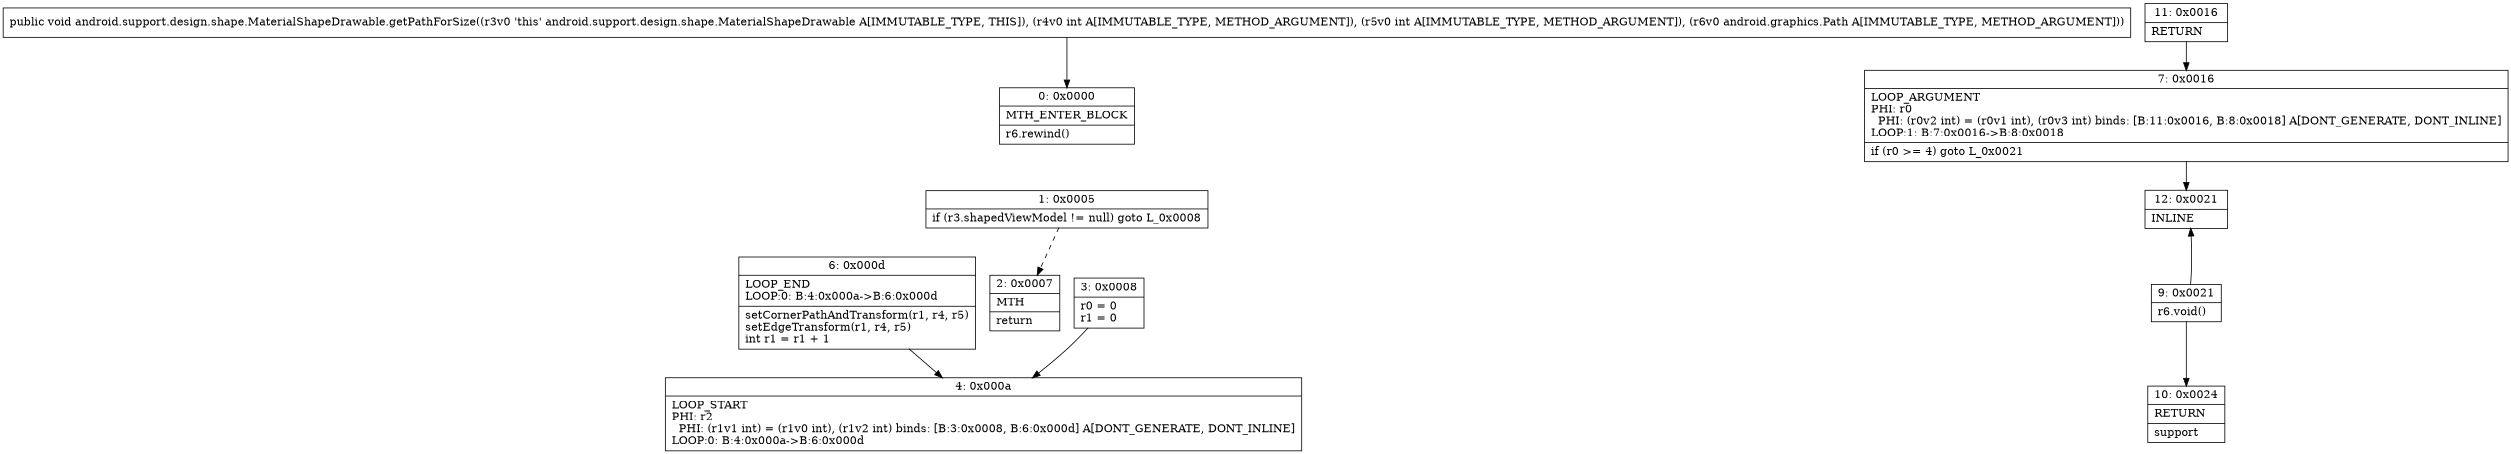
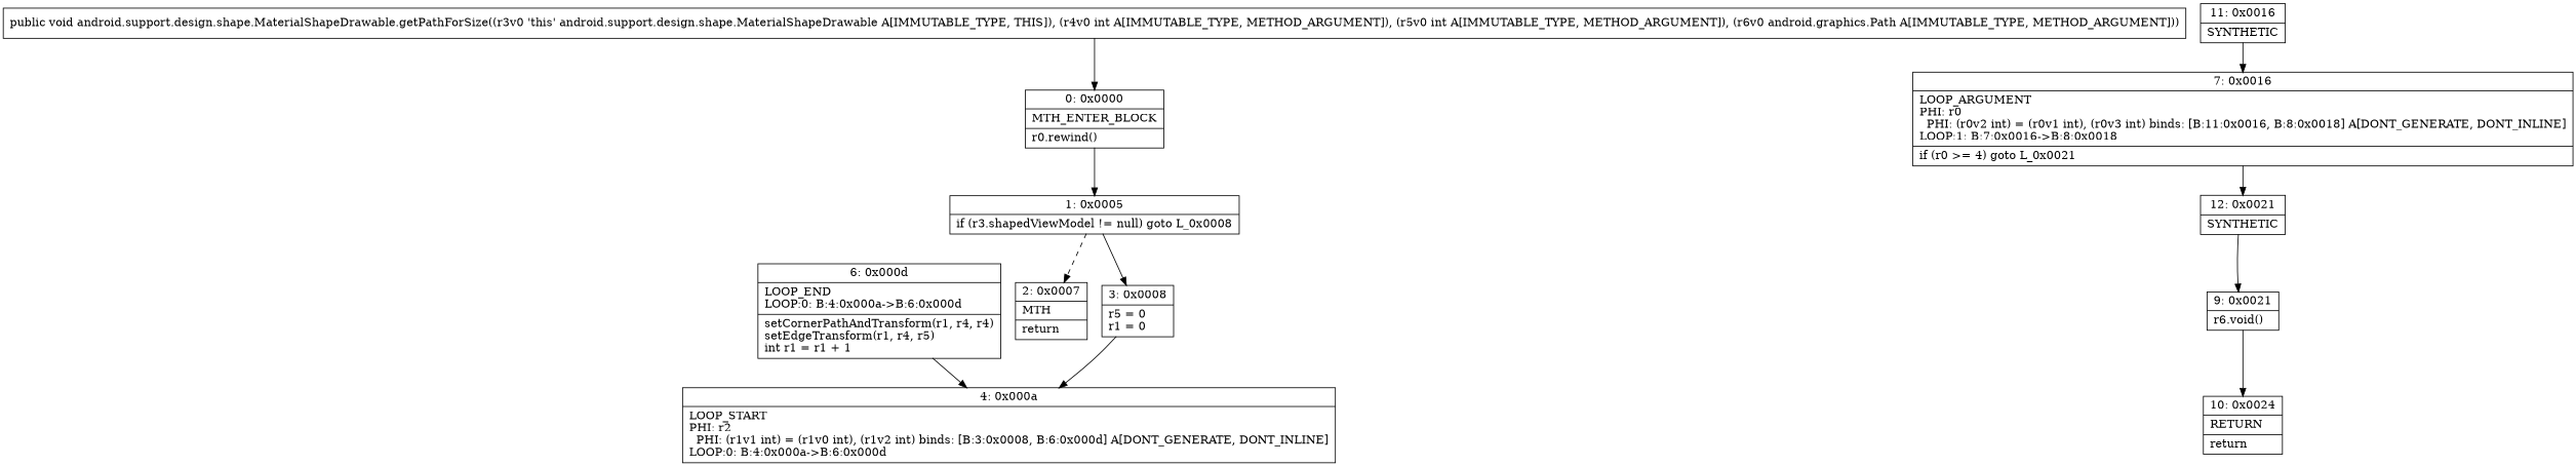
  digraph {
    node [shape=record]
-   n1 [label="{0\:\ 0x0000|MTH_ENTER_BLOCK\l|r6.rewind()\l}"]
+   n1 [label="{0\:\ 0x0000|MTH_ENTER_BLOCK\l|r0.rewind()\l}"]
    n2 [label="{1\:\ 0x0005|if (r3.shapedViewModel != null) goto L_0x0008\l}"]
    n3 [label="{2\:\ 0x0007|MTH\l|return\l}"]
-   n4 [label="{3\:\ 0x0008|r0 = 0\lr1 = 0\l}"]
+   n4 [label="{3\:\ 0x0008|r5 = 0\lr1 = 0\l}"]
    n5 [label="{4\:\ 0x000a|LOOP_START\lPHI: r2 \l  PHI: (r1v1 int) = (r1v0 int), (r1v2 int) binds: [B:3:0x0008, B:6:0x000d] A[DONT_GENERATE, DONT_INLINE]\lLOOP:0: B:4:0x000a\-\>B:6:0x000d\l}"]
-   n6 [label="{6\:\ 0x000d|LOOP_END\lLOOP:0: B:4:0x000a\-\>B:6:0x000d\l|setCornerPathAndTransform(r1, r4, r5)\lsetEdgeTransform(r1, r4, r5)\lint r1 = r1 + 1\l}"]
-   n7 [label="{11\:\ 0x0016|RETURN\l}"]
+   n6 [label="{6\:\ 0x000d|LOOP_END\lLOOP:0: B:4:0x000a\-\>B:6:0x000d\l|setCornerPathAndTransform(r1, r4, r4)\lsetEdgeTransform(r1, r4, r5)\lint r1 = r1 + 1\l}"]
+   n7 [label="{11\:\ 0x0016|SYNTHETIC\l}"]
    n8 [label="{7\:\ 0x0016|LOOP_ARGUMENT\lPHI: r0 \l  PHI: (r0v2 int) = (r0v1 int), (r0v3 int) binds: [B:11:0x0016, B:8:0x0018] A[DONT_GENERATE, DONT_INLINE]\lLOOP:1: B:7:0x0016\-\>B:8:0x0018\l|if (r0 \>= 4) goto L_0x0021\l}"]
-   n9 [label="{12\:\ 0x0021|INLINE\l}"]
+   n9 [label="{12\:\ 0x0021|SYNTHETIC\l}"]
    n10 [label="{9\:\ 0x0021|r6.void()\l}"]
-   n11 [label="{10\:\ 0x0024|RETURN\l|support\l}"]
+   n11 [label="{10\:\ 0x0024|RETURN\l|return\l}"]
    n12 [label="{public void android.support.design.shape.MaterialShapeDrawable.getPathForSize((r3v0 'this' android.support.design.shape.MaterialShapeDrawable A[IMMUTABLE_TYPE, THIS]), (r4v0 int A[IMMUTABLE_TYPE, METHOD_ARGUMENT]), (r5v0 int A[IMMUTABLE_TYPE, METHOD_ARGUMENT]), (r6v0 android.graphics.Path A[IMMUTABLE_TYPE, METHOD_ARGUMENT])) }"]
+   n1 -> n2
    n2 -> n3 [style=dashed]
+   n2 -> n4
    n4 -> n5
    n6 -> n5
    n7 -> n8
    n8 -> n9
-   n10 -> n9
+   n9 -> n10
    n10 -> n11
    n12 -> n1
  }
